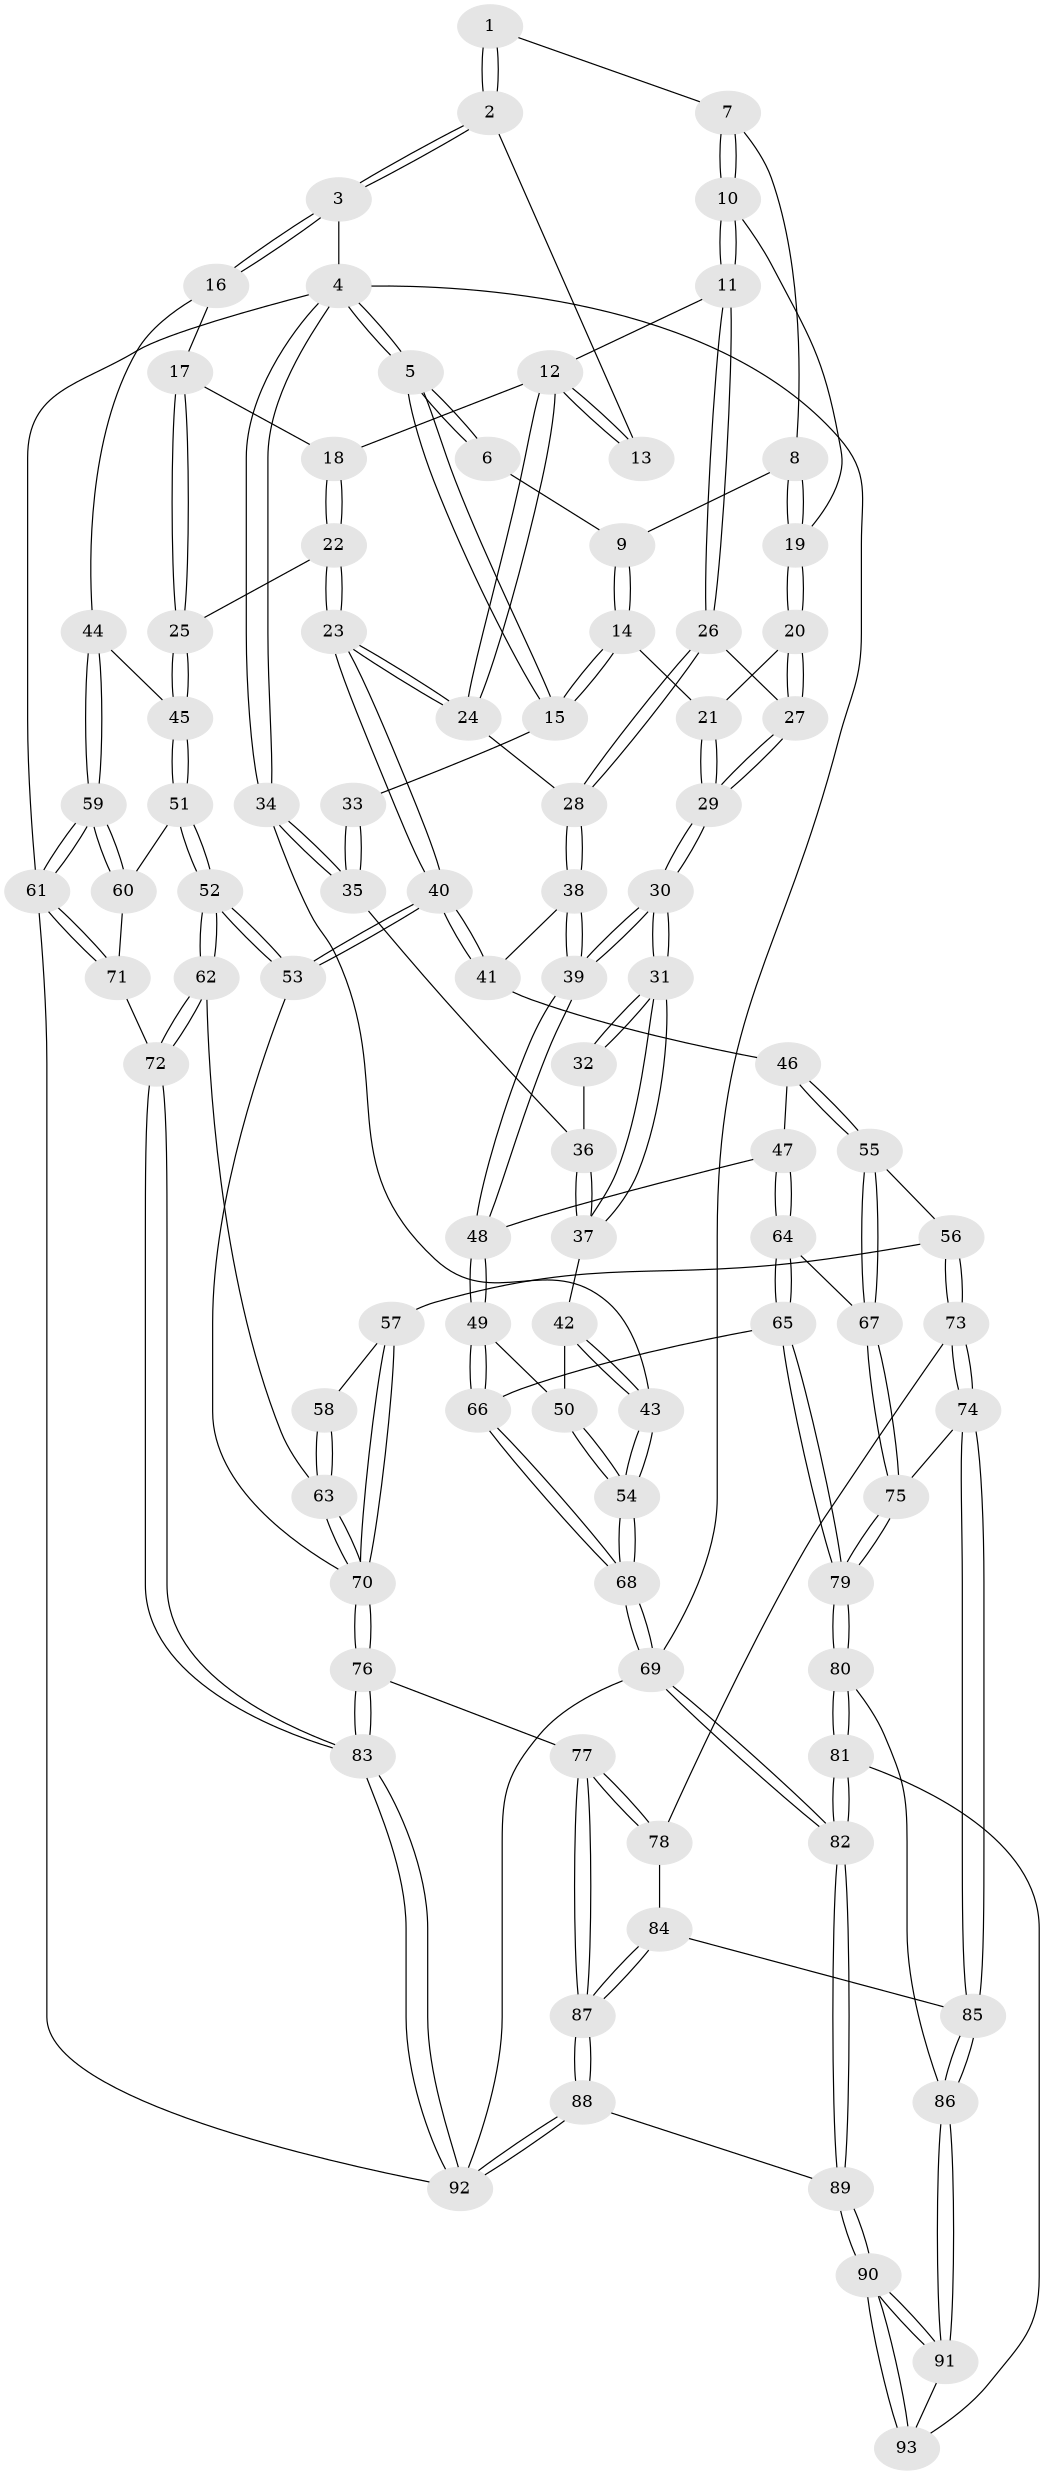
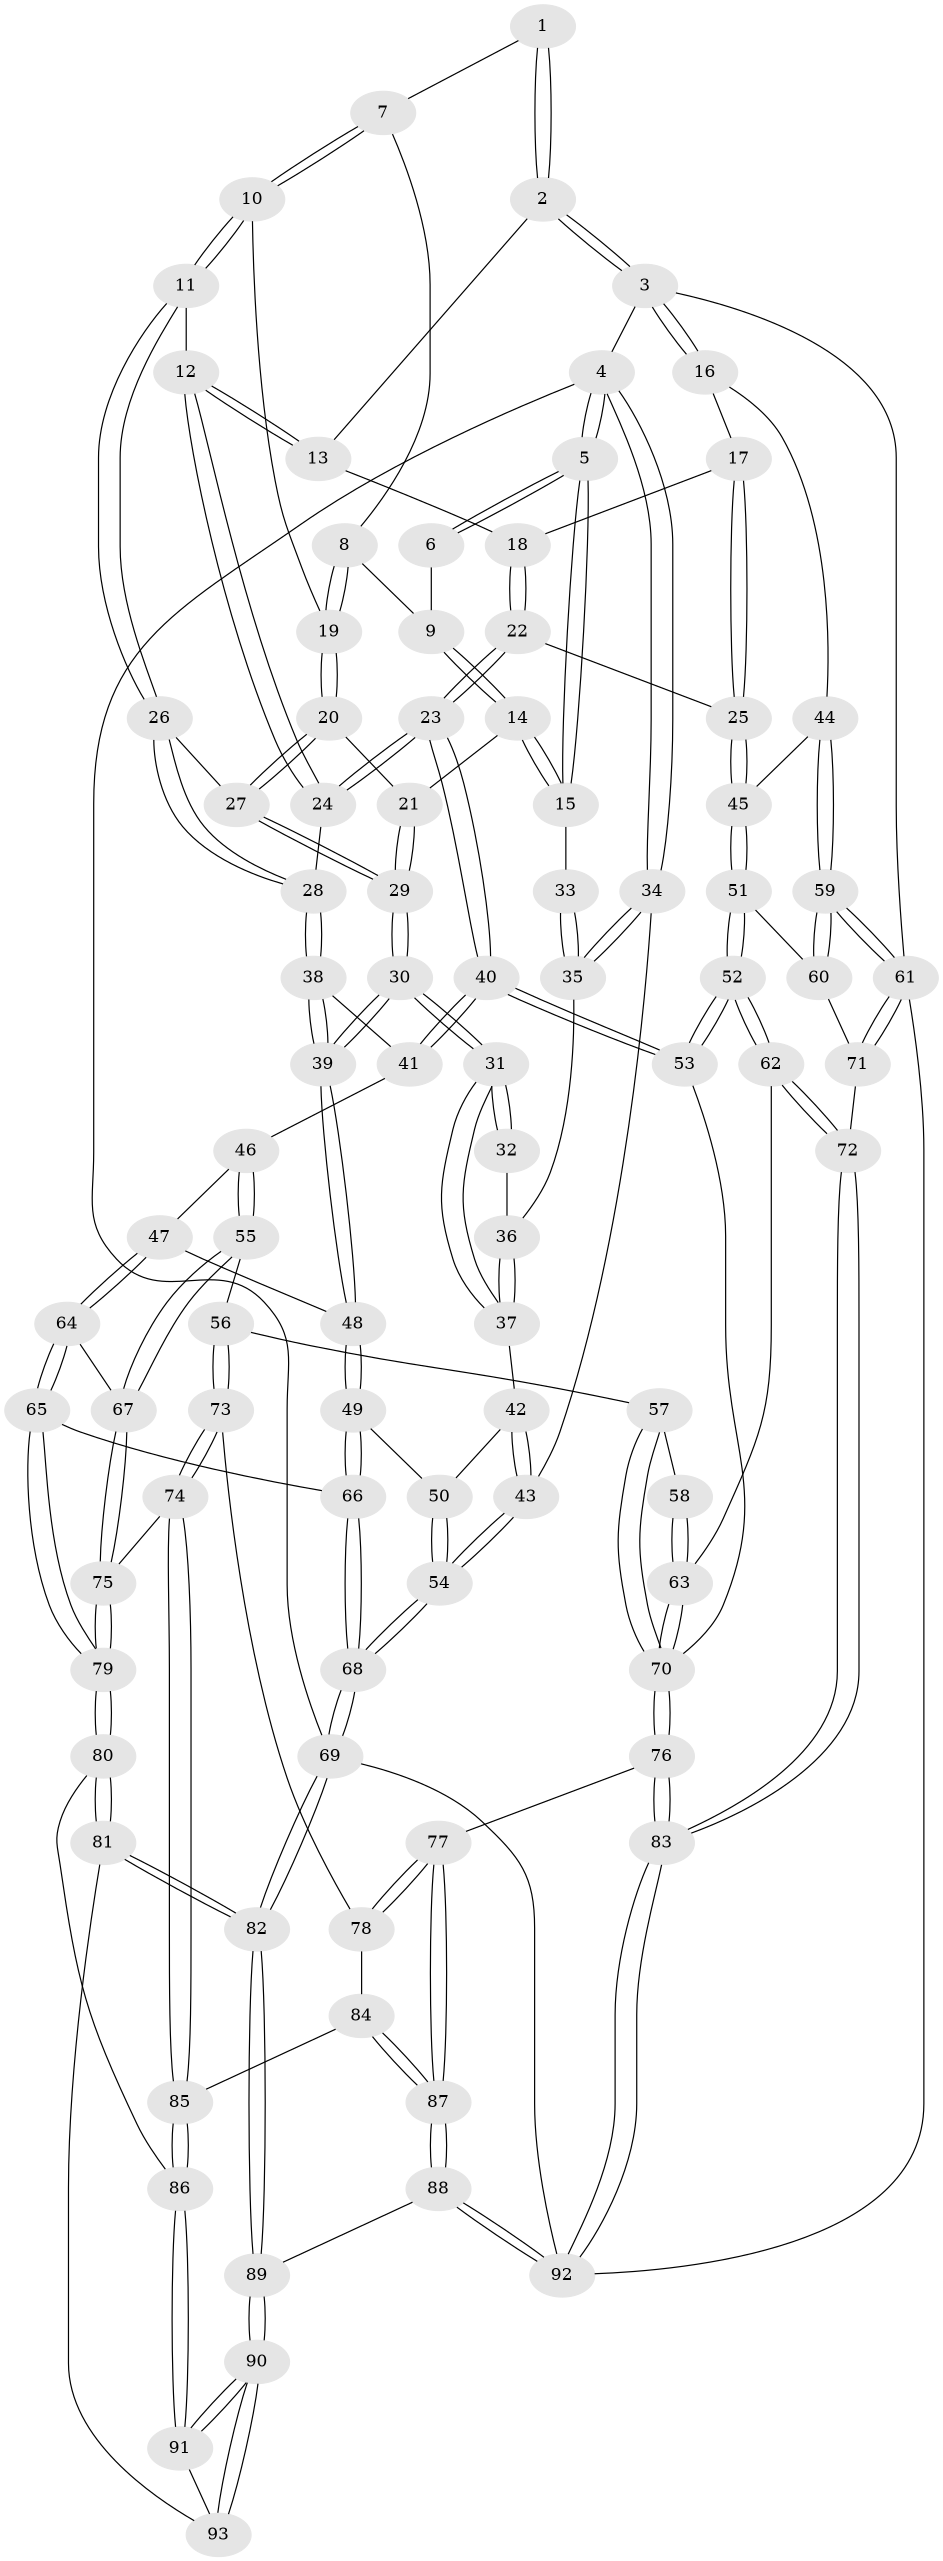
  graph {
    node [color=gray90 style=filled]
    1
    2
    7
    3
    13
    8
    10
    4
    16
    61
    18
    5
    34
    69
    17
    44
    71
    92
    6
    15
    35
    43
    82
    9
    33
    14
    19
    11
    20
    21
    12
    26
    24
    27
    28
    22
    29
    25
    45
    59
    23
    30
    40
    41
    53
    38
    51
    39
    31
    32
    37
    48
    36
    42
    54
    50
    46
    49
    70
    47
    55
    68
    60
    52
    64
    56
    67
    65
    66
    62
    63
    72
    58
    57
    73
    75
    74
    78
    76
    83
    79
    80
    89
    77
    85
    84
    86
    87
    88
    81
    93
    91
    90
    1 -- 2
    1 -- 2
    1 -- 7
    2 -- 3
    2 -- 3
    2 -- 13
    7 -- 8
    7 -- 10
    7 -- 10
    3 -- 4
    3 -- 16
    3 -- 16
-   4 -- 61
-   12 -- 18
+   3 -- 61
+   13 -- 18
    8 -- 9
    8 -- 19
    8 -- 19
    10 -- 19
    10 -- 11
    10 -- 11
    4 -- 5
    4 -- 5
    4 -- 34
    4 -- 34
    4 -- 69
    16 -- 17
    16 -- 44
    61 -- 71
    61 -- 71
    61 -- 92
    18 -- 22
    18 -- 22
    5 -- 6
    5 -- 6
    5 -- 15
    5 -- 15
    34 -- 35
    34 -- 35
    34 -- 43
    69 -- 92
    69 -- 82
    69 -- 82
    17 -- 18
    17 -- 25
    17 -- 25
    44 -- 45
    44 -- 59
    44 -- 59
    71 -- 72
    6 -- 9
    15 -- 33
    35 -- 36
    43 -- 54
    43 -- 54
    82 -- 89
    82 -- 89
    9 -- 14
    9 -- 14
    33 -- 35
    33 -- 35
    14 -- 15
    14 -- 15
    14 -- 21
    19 -- 20
    19 -- 20
    11 -- 12
    11 -- 26
    11 -- 26
    20 -- 21
    20 -- 27
    20 -- 27
    21 -- 29
    21 -- 29
    12 -- 13
    12 -- 13
    12 -- 24
    12 -- 24
    26 -- 27
    26 -- 28
    26 -- 28
    24 -- 28
    27 -- 29
    27 -- 29
    28 -- 38
    28 -- 38
    22 -- 25
    22 -- 23
    22 -- 23
    29 -- 30
    29 -- 30
    25 -- 45
    25 -- 45
    45 -- 51
    45 -- 51
    59 -- 61
    59 -- 61
    59 -- 60
    59 -- 60
    23 -- 24
    23 -- 24
    23 -- 40
    23 -- 40
    30 -- 39
    30 -- 39
    30 -- 31
    30 -- 31
    40 -- 41
    40 -- 41
    40 -- 53
    40 -- 53
    41 -- 46
    53 -- 70
    38 -- 41
    38 -- 39
    38 -- 39
    51 -- 60
    51 -- 52
    51 -- 52
    39 -- 48
    39 -- 48
    31 -- 32
    31 -- 32
    31 -- 37
    31 -- 37
    32 -- 36
    37 -- 42
    48 -- 49
    48 -- 49
    36 -- 37
    36 -- 37
    42 -- 43
    42 -- 43
    42 -- 50
    54 -- 68
    54 -- 68
    50 -- 54
    50 -- 54
    46 -- 47
    46 -- 55
    46 -- 55
    49 -- 50
    49 -- 66
    49 -- 66
    70 -- 76
    70 -- 76
    47 -- 48
    47 -- 64
    47 -- 64
    55 -- 56
    55 -- 67
    55 -- 67
    68 -- 69
    68 -- 69
    60 -- 71
    52 -- 53
    52 -- 53
    52 -- 62
    52 -- 62
    64 -- 67
    64 -- 65
    64 -- 65
    56 -- 57
    56 -- 73
    56 -- 73
    67 -- 75
    67 -- 75
    65 -- 66
    65 -- 79
    65 -- 79
    66 -- 68
    66 -- 68
    62 -- 63
    62 -- 72
    62 -- 72
    63 -- 70
    63 -- 70
    72 -- 83
    72 -- 83
    58 -- 63
    58 -- 63
    57 -- 70
    57 -- 70
    57 -- 58
    73 -- 74
    73 -- 74
    73 -- 78
    75 -- 79
    75 -- 79
    74 -- 75
    74 -- 85
    74 -- 85
    78 -- 84
    76 -- 83
    76 -- 83
    76 -- 77
    83 -- 92
    83 -- 92
    79 -- 80
    79 -- 80
    80 -- 86
    80 -- 81
    80 -- 81
    89 -- 90
    89 -- 90
    77 -- 78
    77 -- 78
    77 -- 87
    77 -- 87
    85 -- 86
    85 -- 86
    84 -- 85
    84 -- 87
    84 -- 87
    86 -- 91
    86 -- 91
    87 -- 88
    87 -- 88
    88 -- 92
    88 -- 92
    88 -- 89
    81 -- 82
    81 -- 82
    81 -- 93
    91 -- 93
    90 -- 93
    90 -- 93
    90 -- 91
    90 -- 91
  }
